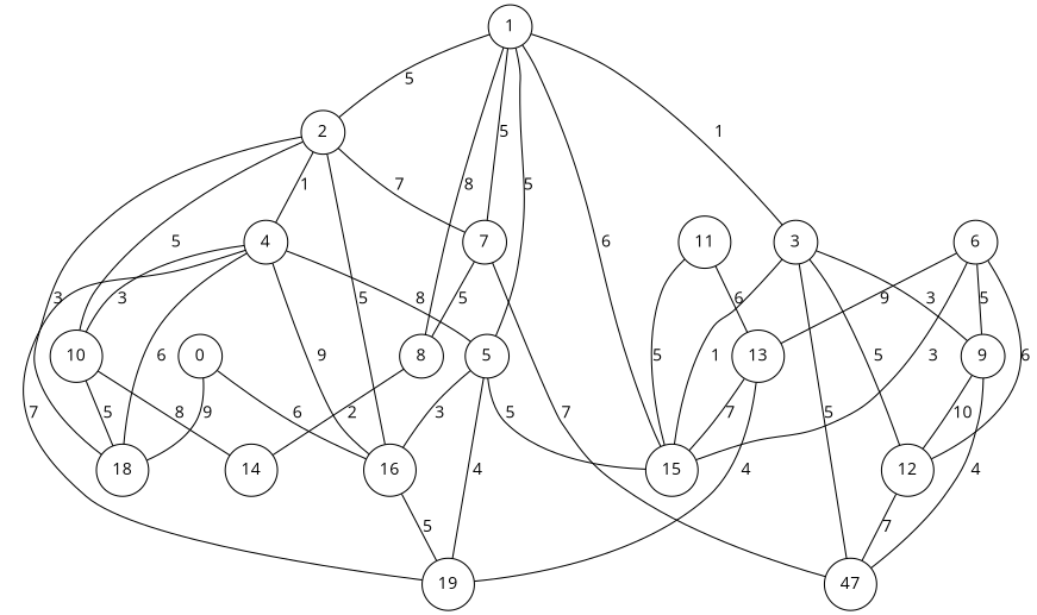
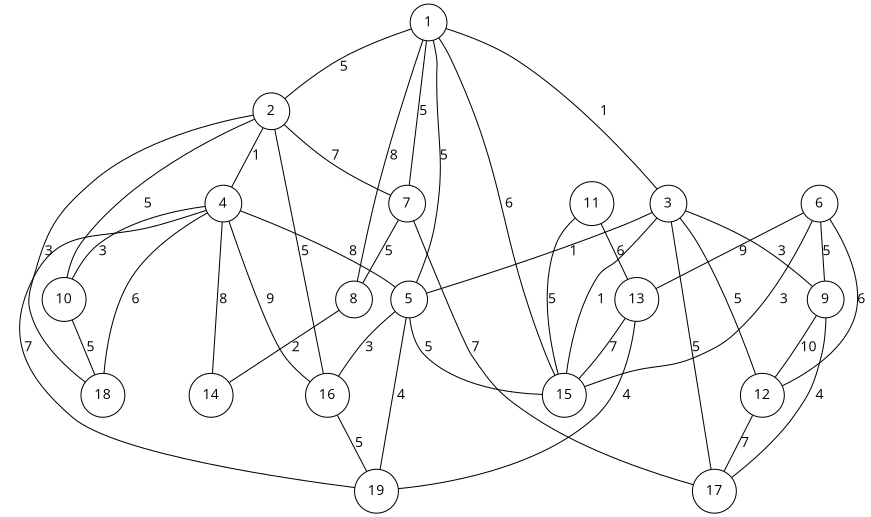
  graph {
    fontname="Open Sans"
    node [fontname="Open Sans" shape=circle]
    edge [fontname="Open Sans"]
-   0
    18
    16
    19
    1
    7
    8
    2
    5
    15
    3
-   17 [label=47]
+   17
    14
    10
    4
    12
    9
    6
    13
    11
-   0 -- 18 [label=9]
-   0 -- 16 [label=6]
    16 -- 19 [label=5]
    1 -- 7 [label=5]
    1 -- 8 [label=8]
    1 -- 2 [label=5]
    1 -- 5 [label=5]
    1 -- 15 [label=6]
    1 -- 3 [label=1]
    7 -- 8 [label=5]
    7 -- 17 [label=7]
    8 -- 14 [label=2]
    2 -- 18 [label=3]
    2 -- 16 [label=5]
    2 -- 7 [label=7]
    2 -- 10 [label=5]
    2 -- 4 [label=1]
    5 -- 16 [label=3]
    5 -- 19 [label=4]
    5 -- 15 [label=5]
+   3 -- 5 [label=1]
    3 -- 15 [label=1]
    3 -- 17 [label=5]
    3 -- 12 [label=5]
    3 -- 9 [label=3]
    10 -- 18 [label=5]
-   10 -- 14 [label=8]
+   4 -- 14 [label=8]
    4 -- 18 [label=6]
    4 -- 16 [label=9]
    4 -- 19 [label=7]
    4 -- 5 [label=8]
    4 -- 10 [label=3]
    12 -- 17 [label=7]
    9 -- 17 [label=4]
    9 -- 12 [label=10]
    6 -- 15 [label=3]
    6 -- 12 [label=6]
    6 -- 9 [label=5]
    6 -- 13 [label=9]
    13 -- 19 [label=4]
    13 -- 15 [label=7]
    11 -- 15 [label=5]
    11 -- 13 [label=6]
  }
